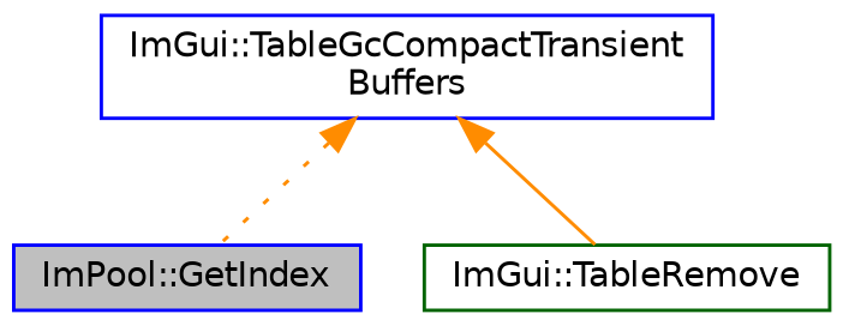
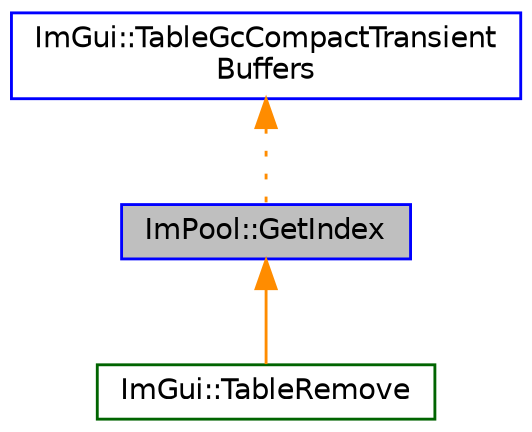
  digraph {
    rankdir=TB
    node [color=blue fillcolor=white fontname=Helvetica fontsize=10 shape=record style=filled]
    edge [color=darkorange dir=back fontname=Helvetica fontsize=10 labelfontname=Helvetica labelfontsize=10]
    n1 [fillcolor=grey75 fontcolor=black height=0.2 label="ImPool::GetIndex" width=0.4]
    n2 [color=darkgreen height=0.2 label="ImGui::TableRemove" width=0.4]
    n3 [height=0.2 label="ImGui::TableGcCompactTransient\lBuffers" width=0.4]
-   n3 -> n2 [style=solid]
+   n1 -> n2 [style=solid]
    n3 -> n1 [style=dotted]
  }
